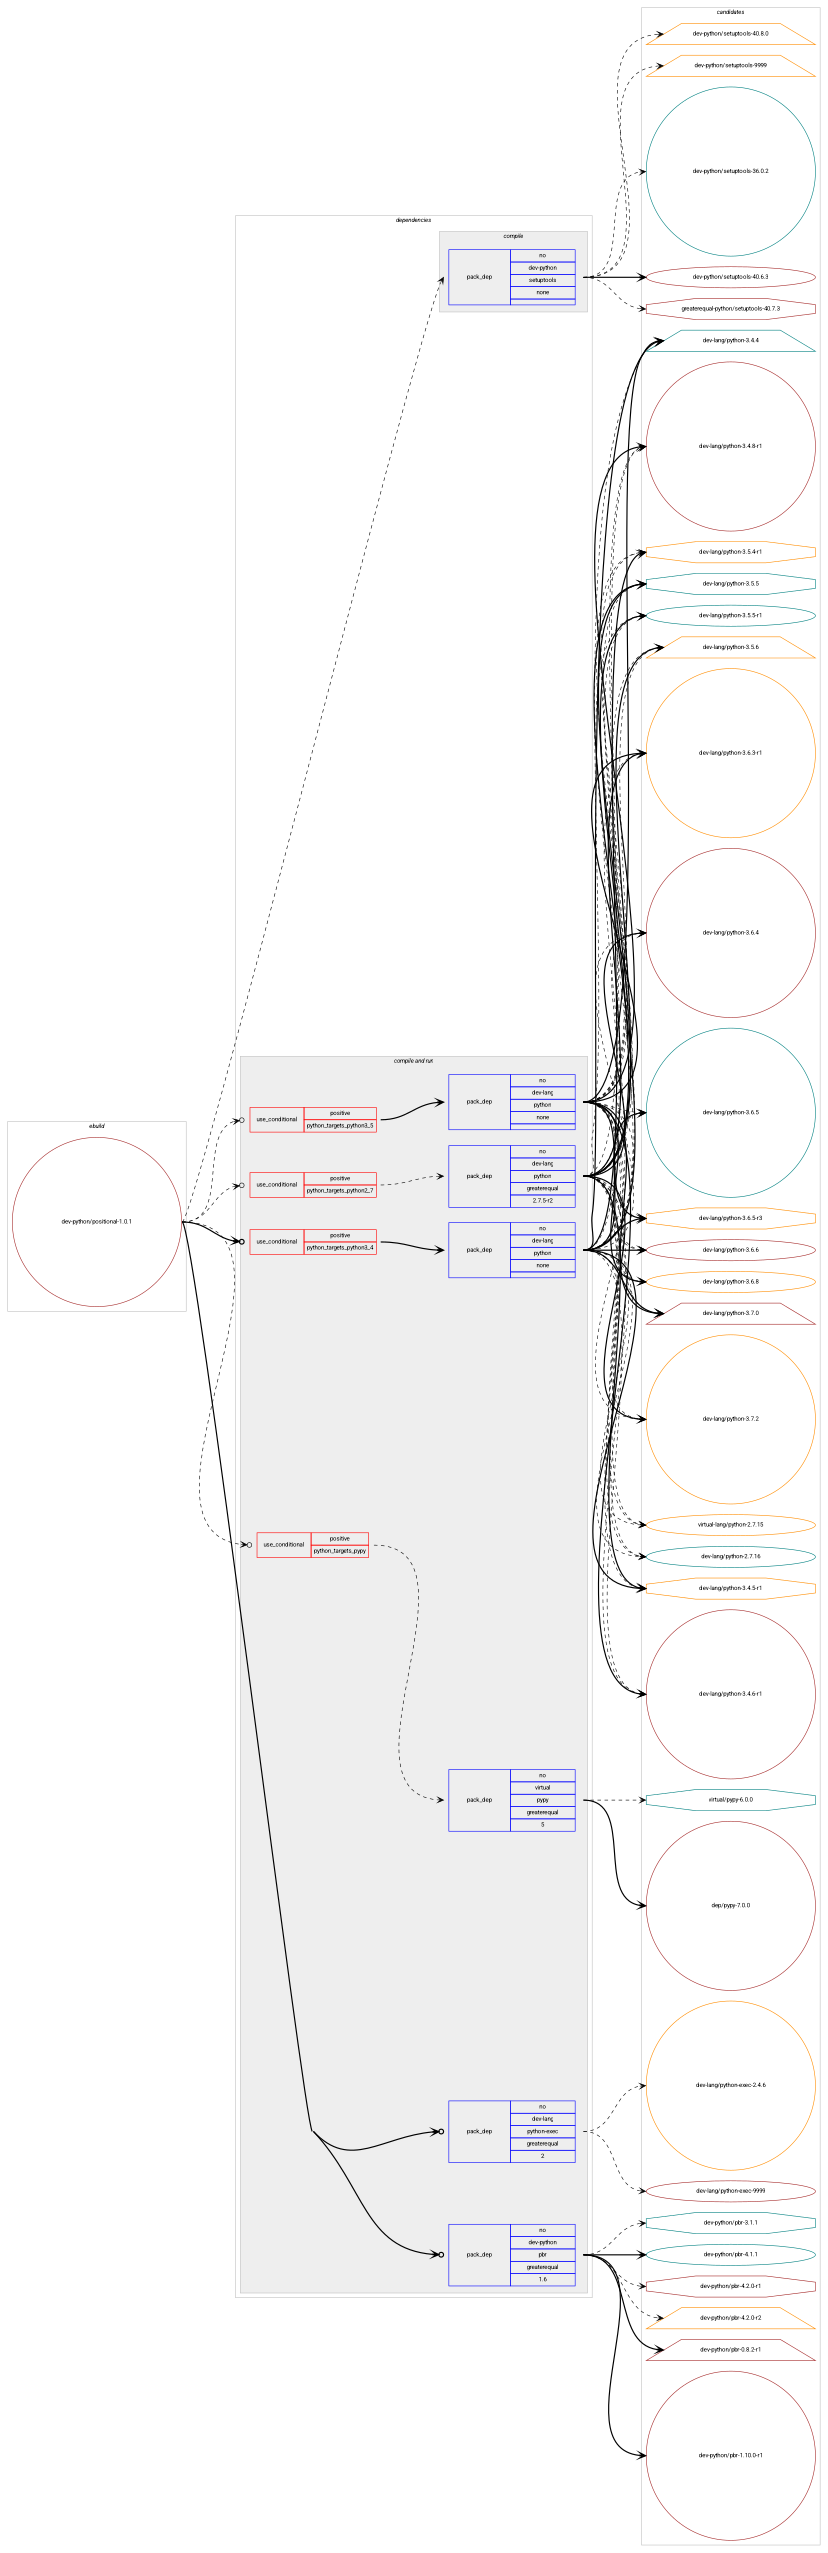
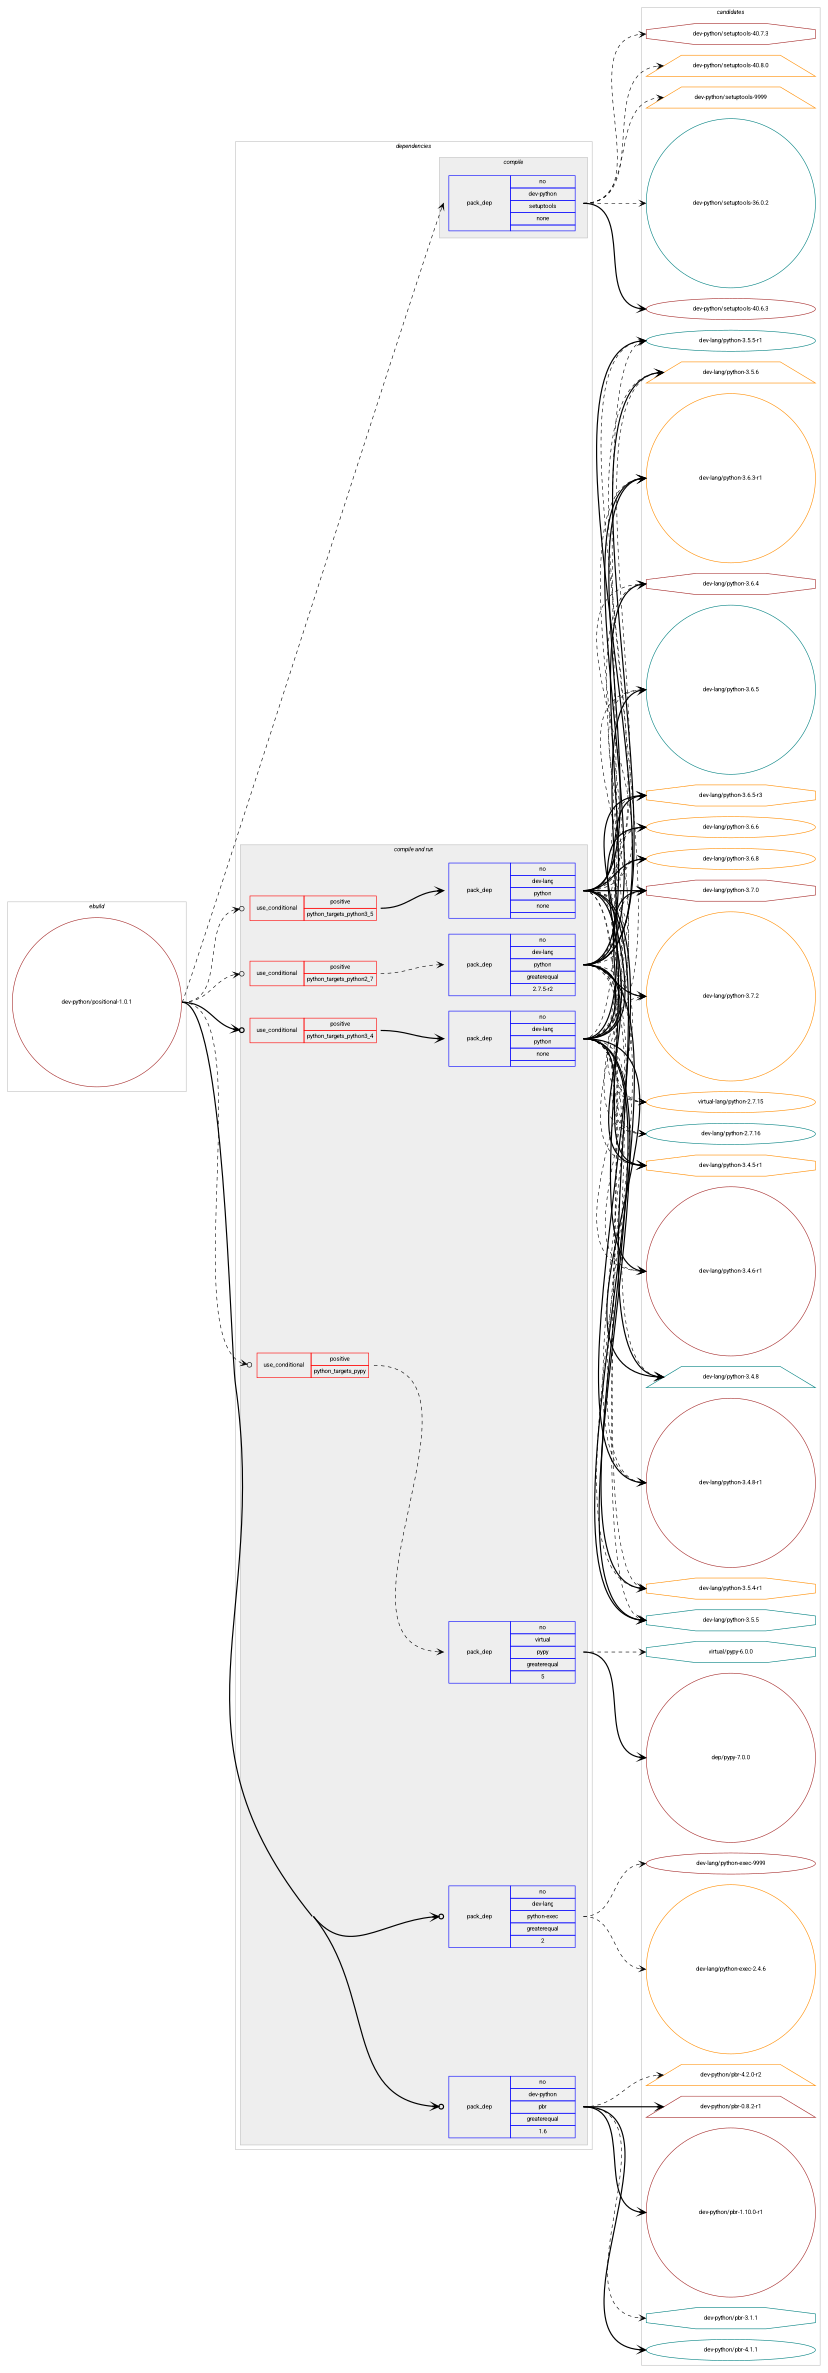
  digraph {
    compound=true
    concentrate=true
    fontname=Roboto
    fontsize=10
    newrank=true
    rankdir=LR
    ranksep=1.5
    node [color=darkorange fontname=Roboto fontsize=10 shape=none]
    edge [arrowhead=vee fontname=Roboto headport=w style=dashed tailport=e weight=100]
    n1 [color=brown label="dev-python/positional-1.0.1" shape=circle width=4]
    n2 [color=blue label=<<TABLE BORDER="0" CELLBORDER="1" CELLSPACING="0" CELLPADDING="4" WIDTH="220"><TR><TD ROWSPAN="6" CELLPADDING="30">pack_dep</TD></TR><TR><TD WIDTH="110">no</TD></TR><TR><TD>dev-python</TD></TR><TR><TD>setuptools</TD></TR><TR><TD>none</TD></TR><TR><TD></TD></TR></TABLE>>]
    n3 [color=blue label=<<TABLE BORDER="0" CELLBORDER="1" CELLSPACING="0" CELLPADDING="4" WIDTH="220"><TR><TD ROWSPAN="6" CELLPADDING="30">pack_dep</TD></TR><TR><TD WIDTH="110">no</TD></TR><TR><TD>virtual</TD></TR><TR><TD>pypy</TD></TR><TR><TD>greaterequal</TD></TR><TR><TD>5</TD></TR></TABLE>>]
    n4 [color=red label=<<TABLE BORDER="0" CELLBORDER="1" CELLSPACING="0" CELLPADDING="4"><TR><TD ROWSPAN="3" CELLPADDING="10">use_conditional</TD></TR><TR><TD>positive</TD></TR><TR><TD>python_targets_pypy</TD></TR></TABLE>>]
    n5 [color=blue label=<<TABLE BORDER="0" CELLBORDER="1" CELLSPACING="0" CELLPADDING="4" WIDTH="220"><TR><TD ROWSPAN="6" CELLPADDING="30">pack_dep</TD></TR><TR><TD WIDTH="110">no</TD></TR><TR><TD>dev-lang</TD></TR><TR><TD>python</TD></TR><TR><TD>greaterequal</TD></TR><TR><TD>2.7.5-r2</TD></TR></TABLE>>]
    n6 [color=red label=<<TABLE BORDER="0" CELLBORDER="1" CELLSPACING="0" CELLPADDING="4"><TR><TD ROWSPAN="3" CELLPADDING="10">use_conditional</TD></TR><TR><TD>positive</TD></TR><TR><TD>python_targets_python2_7</TD></TR></TABLE>>]
    n7 [color=blue label=<<TABLE BORDER="0" CELLBORDER="1" CELLSPACING="0" CELLPADDING="4" WIDTH="220"><TR><TD ROWSPAN="6" CELLPADDING="30">pack_dep</TD></TR><TR><TD WIDTH="110">no</TD></TR><TR><TD>dev-lang</TD></TR><TR><TD>python</TD></TR><TR><TD>none</TD></TR><TR><TD></TD></TR></TABLE>>]
    n8 [color=red label=<<TABLE BORDER="0" CELLBORDER="1" CELLSPACING="0" CELLPADDING="4"><TR><TD ROWSPAN="3" CELLPADDING="10">use_conditional</TD></TR><TR><TD>positive</TD></TR><TR><TD>python_targets_python3_4</TD></TR></TABLE>>]
    n9 [color=blue label=<<TABLE BORDER="0" CELLBORDER="1" CELLSPACING="0" CELLPADDING="4" WIDTH="220"><TR><TD ROWSPAN="6" CELLPADDING="30">pack_dep</TD></TR><TR><TD WIDTH="110">no</TD></TR><TR><TD>dev-lang</TD></TR><TR><TD>python</TD></TR><TR><TD>none</TD></TR><TR><TD></TD></TR></TABLE>>]
    n10 [color=red label=<<TABLE BORDER="0" CELLBORDER="1" CELLSPACING="0" CELLPADDING="4"><TR><TD ROWSPAN="3" CELLPADDING="10">use_conditional</TD></TR><TR><TD>positive</TD></TR><TR><TD>python_targets_python3_5</TD></TR></TABLE>>]
    n11 [color=blue label=<<TABLE BORDER="0" CELLBORDER="1" CELLSPACING="0" CELLPADDING="4" WIDTH="220"><TR><TD ROWSPAN="6" CELLPADDING="30">pack_dep</TD></TR><TR><TD WIDTH="110">no</TD></TR><TR><TD>dev-lang</TD></TR><TR><TD>python-exec</TD></TR><TR><TD>greaterequal</TD></TR><TR><TD>2</TD></TR></TABLE>>]
    n12 [color=blue label=<<TABLE BORDER="0" CELLBORDER="1" CELLSPACING="0" CELLPADDING="4" WIDTH="220"><TR><TD ROWSPAN="6" CELLPADDING="30">pack_dep</TD></TR><TR><TD WIDTH="110">no</TD></TR><TR><TD>dev-python</TD></TR><TR><TD>pbr</TD></TR><TR><TD>greaterequal</TD></TR><TR><TD>1.6</TD></TR></TABLE>>]
    n13 [color=teal label="dev-python/setuptools-36.0.2" shape=circle width=4]
    n14 [color=brown label="dev-python/setuptools-40.6.3" shape=ellipse width=4]
-   n15 [color=brown label="greaterequal-python/setuptools-40.7.3" shape=octagon width=4]
+   n15 [color=brown label="dev-python/setuptools-40.7.3" shape=octagon width=4]
    n16 [label="dev-python/setuptools-40.8.0" shape=trapezium width=4]
    n17 [label="dev-python/setuptools-9999" shape=trapezium width=4]
    n18 [color=teal label="virtual/pypy-6.0.0" shape=octagon width=4]
    n19 [color=brown label="dep/pypy-7.0.0" shape=circle width=4]
    n20 [label="virtual-lang/python-2.7.15" shape=ellipse width=4]
    n21 [color=teal label="dev-lang/python-2.7.16" shape=ellipse width=4]
    n22 [label="dev-lang/python-3.4.5-r1" shape=octagon width=4]
    n23 [color=brown label="dev-lang/python-3.4.6-r1" shape=circle width=4]
-   n24 [color=teal label="dev-lang/python-3.4.4" shape=trapezium width=4]
+   n24 [color=teal label="dev-lang/python-3.4.8" shape=trapezium width=4]
    n25 [color=brown label="dev-lang/python-3.4.8-r1" shape=circle width=4]
    n26 [label="dev-lang/python-3.5.4-r1" shape=octagon width=4]
    n27 [color=teal label="dev-lang/python-3.5.5" shape=octagon width=4]
    n28 [color=teal label="dev-lang/python-3.5.5-r1" shape=ellipse width=4]
    n29 [label="dev-lang/python-3.5.6" shape=trapezium width=4]
    n30 [label="dev-lang/python-3.6.3-r1" shape=circle width=4]
-   n31 [color=brown label="dev-lang/python-3.6.4" shape=circle width=4]
+   n31 [color=brown label="dev-lang/python-3.6.4" shape=octagon width=4]
    n32 [color=teal label="dev-lang/python-3.6.5" shape=circle width=4]
    n33 [label="dev-lang/python-3.6.5-r3" shape=octagon width=4]
-   n34 [color=brown label="dev-lang/python-3.6.6" shape=ellipse width=4]
+   n34 [label="dev-lang/python-3.6.6" shape=ellipse width=4]
    n35 [label="dev-lang/python-3.6.8" shape=ellipse width=4]
-   n36 [color=brown label="dev-lang/python-3.7.0" shape=trapezium width=4]
+   n36 [color=brown label="dev-lang/python-3.7.0" shape=octagon width=4]
    n37 [label="dev-lang/python-3.7.2" shape=circle width=4]
    n38 [label="dev-lang/python-exec-2.4.6" shape=circle width=4]
    n39 [color=brown label="dev-lang/python-exec-9999" shape=ellipse width=4]
    n40 [color=brown label="dev-python/pbr-0.8.2-r1" shape=trapezium width=4]
    n41 [color=brown label="dev-python/pbr-1.10.0-r1" shape=circle width=4]
    n42 [color=teal label="dev-python/pbr-3.1.1" shape=octagon width=4]
    n43 [color=teal label="dev-python/pbr-4.1.1" shape=ellipse width=4]
-   n44 [color=brown label="dev-python/pbr-4.2.0-r1" shape=octagon width=4]
    n45 [label="dev-python/pbr-4.2.0-r2" shape=trapezium width=4]
    subgraph cluster_1 {
      color=gray
      label=<<i>ebuild</i>>
      rank=same
      n1
    }
    subgraph cluster_2 {
      color=gray
      label=<<i>dependencies</i>>
      subgraph cluster_3 {
        color=gray
        fillcolor="#eeeeee"
        label=<<i>compile</i>>
        style=filled
        subgraph sub_4 {
          color=gray
          fillcolor="#eeeeee"
          label=<<i>compile</i>>
          style=filled
          n2
        }
      }
      subgraph cluster_5 {
        color=gray
        fillcolor="#eeeeee"
        label=<<i>compile and run</i>>
        style=filled
        subgraph sub_6 {
          color=gray
          fillcolor="#eeeeee"
          label=<<i>compile and run</i>>
          style=filled
          n4
          subgraph sub_7 {
            color=gray
            fillcolor="#eeeeee"
            label=<<i>compile and run</i>>
            style=filled
            n3
          }
        }
        subgraph sub_8 {
          color=gray
          fillcolor="#eeeeee"
          label=<<i>compile and run</i>>
          style=filled
          n6
          subgraph sub_9 {
            color=gray
            fillcolor="#eeeeee"
            label=<<i>compile and run</i>>
            style=filled
            n5
          }
        }
        subgraph sub_10 {
          color=gray
          fillcolor="#eeeeee"
          label=<<i>compile and run</i>>
          style=filled
          n8
          subgraph sub_11 {
            color=gray
            fillcolor="#eeeeee"
            label=<<i>compile and run</i>>
            style=filled
            n7
          }
        }
        subgraph sub_12 {
          color=gray
          fillcolor="#eeeeee"
          label=<<i>compile and run</i>>
          style=filled
          n10
          subgraph sub_13 {
            color=gray
            fillcolor="#eeeeee"
            label=<<i>compile and run</i>>
            style=filled
            n9
          }
        }
        subgraph sub_14 {
          color=gray
          fillcolor="#eeeeee"
          label=<<i>compile and run</i>>
          style=filled
          n11
        }
        subgraph sub_15 {
          color=gray
          fillcolor="#eeeeee"
          label=<<i>compile and run</i>>
          style=filled
          n12
        }
      }
      subgraph cluster_16 {
        color=gray
        fillcolor="#eeeeee"
        label=<<i>run</i>>
        style=filled
      }
    }
    subgraph cluster_17 {
      color=gray
      label=<<i>candidates</i>>
      rank=same
      subgraph sub_18 {
        color=black
        label=<<i>candidates</i>>
        nodesep=1
        rank=same
        n13
        n14
        n15
        n16
        n17
      }
      subgraph sub_19 {
        color=black
        label=<<i>candidates</i>>
        nodesep=1
        rank=same
        n18
        n19
      }
      subgraph sub_20 {
        color=black
        label=<<i>candidates</i>>
        nodesep=1
        rank=same
        n20
        n21
        n22
        n23
        n24
        n25
        n26
        n27
        n28
        n29
        n30
        n31
        n32
        n33
        n34
        n35
        n36
        n37
      }
      subgraph sub_21 {
        color=black
        label=<<i>candidates</i>>
        nodesep=1
        rank=same
        n20
        n21
        n22
        n23
        n24
        n25
        n26
        n27
        n28
        n29
        n30
        n31
        n32
        n33
        n34
        n35
        n36
        n37
      }
      subgraph sub_22 {
        color=black
        label=<<i>candidates</i>>
        nodesep=1
        rank=same
        n20
        n21
        n22
        n23
        n24
        n25
        n26
        n27
        n28
        n29
        n30
        n31
        n32
        n33
        n34
        n35
        n36
        n37
      }
      subgraph sub_23 {
        color=black
        label=<<i>candidates</i>>
        nodesep=1
        rank=same
        n38
        n39
      }
      subgraph sub_24 {
        color=black
        label=<<i>candidates</i>>
        nodesep=1
        rank=same
        n40
        n41
        n42
        n43
-       n44
        n45
      }
    }
    n1 -> n2 [weight=20]
    n1 -> n4 [arrowhead=odotvee weight=20]
    n1 -> n6 [arrowhead=odotvee weight=20]
    n1 -> n8 [arrowhead=odotvee style=bold weight=20]
    n1 -> n10 [arrowhead=odotvee weight=20]
    n1 -> n11 [arrowhead=odotvee style=bold weight=20]
    n1 -> n12 [arrowhead=odotvee style=bold weight=20]
    n2 -> n13
    n2 -> n14 [style=bold]
    n2 -> n15
    n2 -> n16
    n2 -> n17
    n3 -> n18
    n3 -> n19 [style=bold]
    n4 -> n3 [weight=20]
    n5 -> n20
    n5 -> n21
    n5 -> n22 [style=bold]
    n5 -> n23
    n5 -> n24
    n5 -> n25
    n5 -> n26
    n5 -> n27 [style=bold]
    n5 -> n28 [style=bold]
    n5 -> n29 [style=bold]
    n5 -> n30 [style=bold]
    n5 -> n31 [style=bold]
    n5 -> n32
    n5 -> n33
    n5 -> n34
    n5 -> n35
    n5 -> n36
    n5 -> n37 [style=bold]
    n6 -> n5 [weight=20]
    n7 -> n20
    n7 -> n21
    n7 -> n22 [style=bold]
    n7 -> n23
    n7 -> n24 [style=bold]
    n7 -> n25
    n7 -> n26 [style=bold]
    n7 -> n27 [style=bold]
    n7 -> n28
    n7 -> n29
    n7 -> n30
    n7 -> n31
    n7 -> n32 [style=bold]
    n7 -> n33 [style=bold]
    n7 -> n34 [style=bold]
    n7 -> n35
    n7 -> n36 [style=bold]
    n7 -> n37
    n8 -> n7 [style=bold weight=20]
    n9 -> n20
    n9 -> n21
    n9 -> n22
    n9 -> n23 [style=bold]
    n9 -> n24 [style=bold]
    n9 -> n25 [style=bold]
    n9 -> n26
    n9 -> n27
    n9 -> n28
    n9 -> n29
    n9 -> n30 [style=bold]
    n9 -> n31
    n9 -> n32
    n9 -> n33 [style=bold]
    n9 -> n34
    n9 -> n35 [style=bold]
    n9 -> n36 [style=bold]
    n9 -> n37
    n10 -> n9 [style=bold weight=20]
    n11 -> n38
    n11 -> n39
    n12 -> n40 [style=bold]
    n12 -> n41 [style=bold]
    n12 -> n42
    n12 -> n43 [style=bold]
-   n12 -> n44
    n12 -> n45
  }
